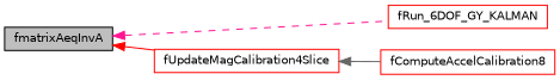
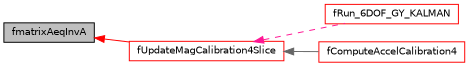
  digraph {
    rankdir=LR
    node [color=red fillcolor=white fontname=Helvetica fontsize=10 shape=record style=filled]
    edge [dir=back fontname=Helvetica fontsize=10 labelfontname=Helvetica labelfontsize=10 style=solid]
    n1 [color=black fillcolor=grey75 fontcolor=black height=0.2 label=fmatrixAeqInvA width=0.4]
    n2 [height=0.2 label=fRun_6DOF_GY_KALMAN width=0.4]
    n3 [height=0.2 label=fUpdateMagCalibration4Slice width=0.4]
-   n4 [height=0.2 label=fComputeAccelCalibration8 width=0.4]
-   n1 -> n2 [color=deeppink style=dashed]
+   n4 [height=0.2 label=fComputeAccelCalibration4 width=0.4]
+   n3 -> n2 [color=deeppink style=dashed]
    n1 -> n3 [color=red]
    n3 -> n4 [color=gray40]
  }
